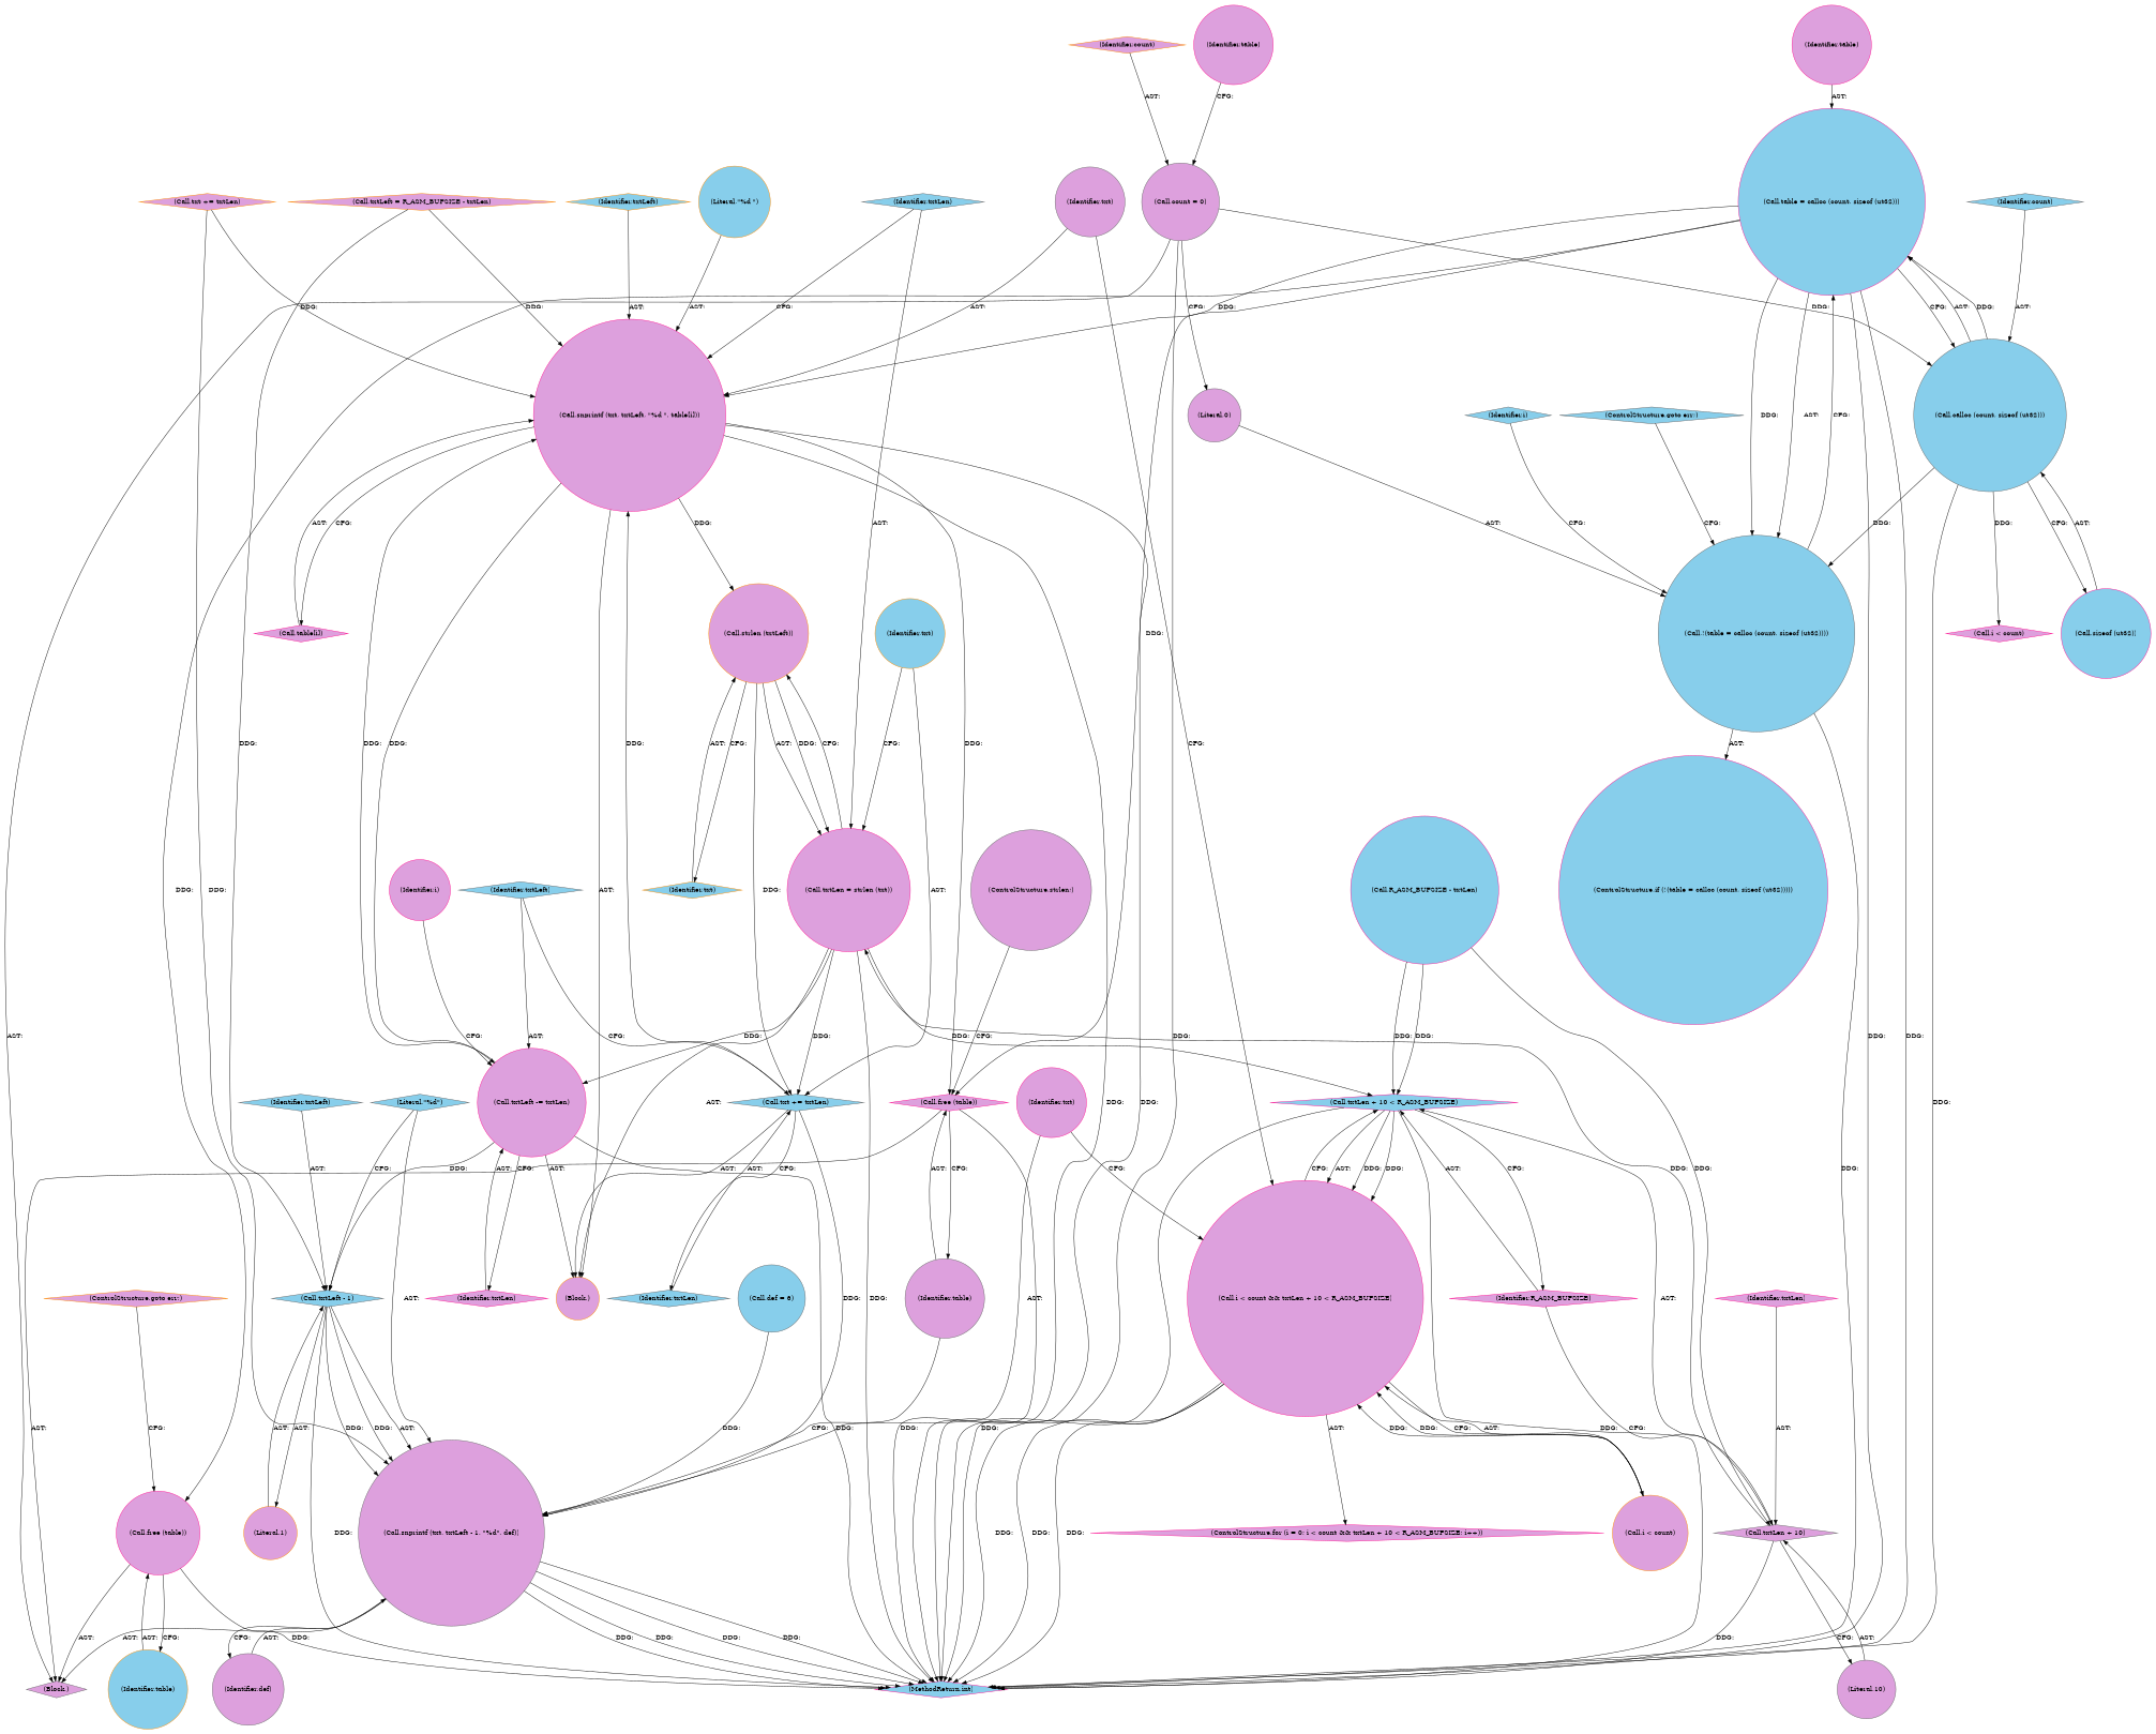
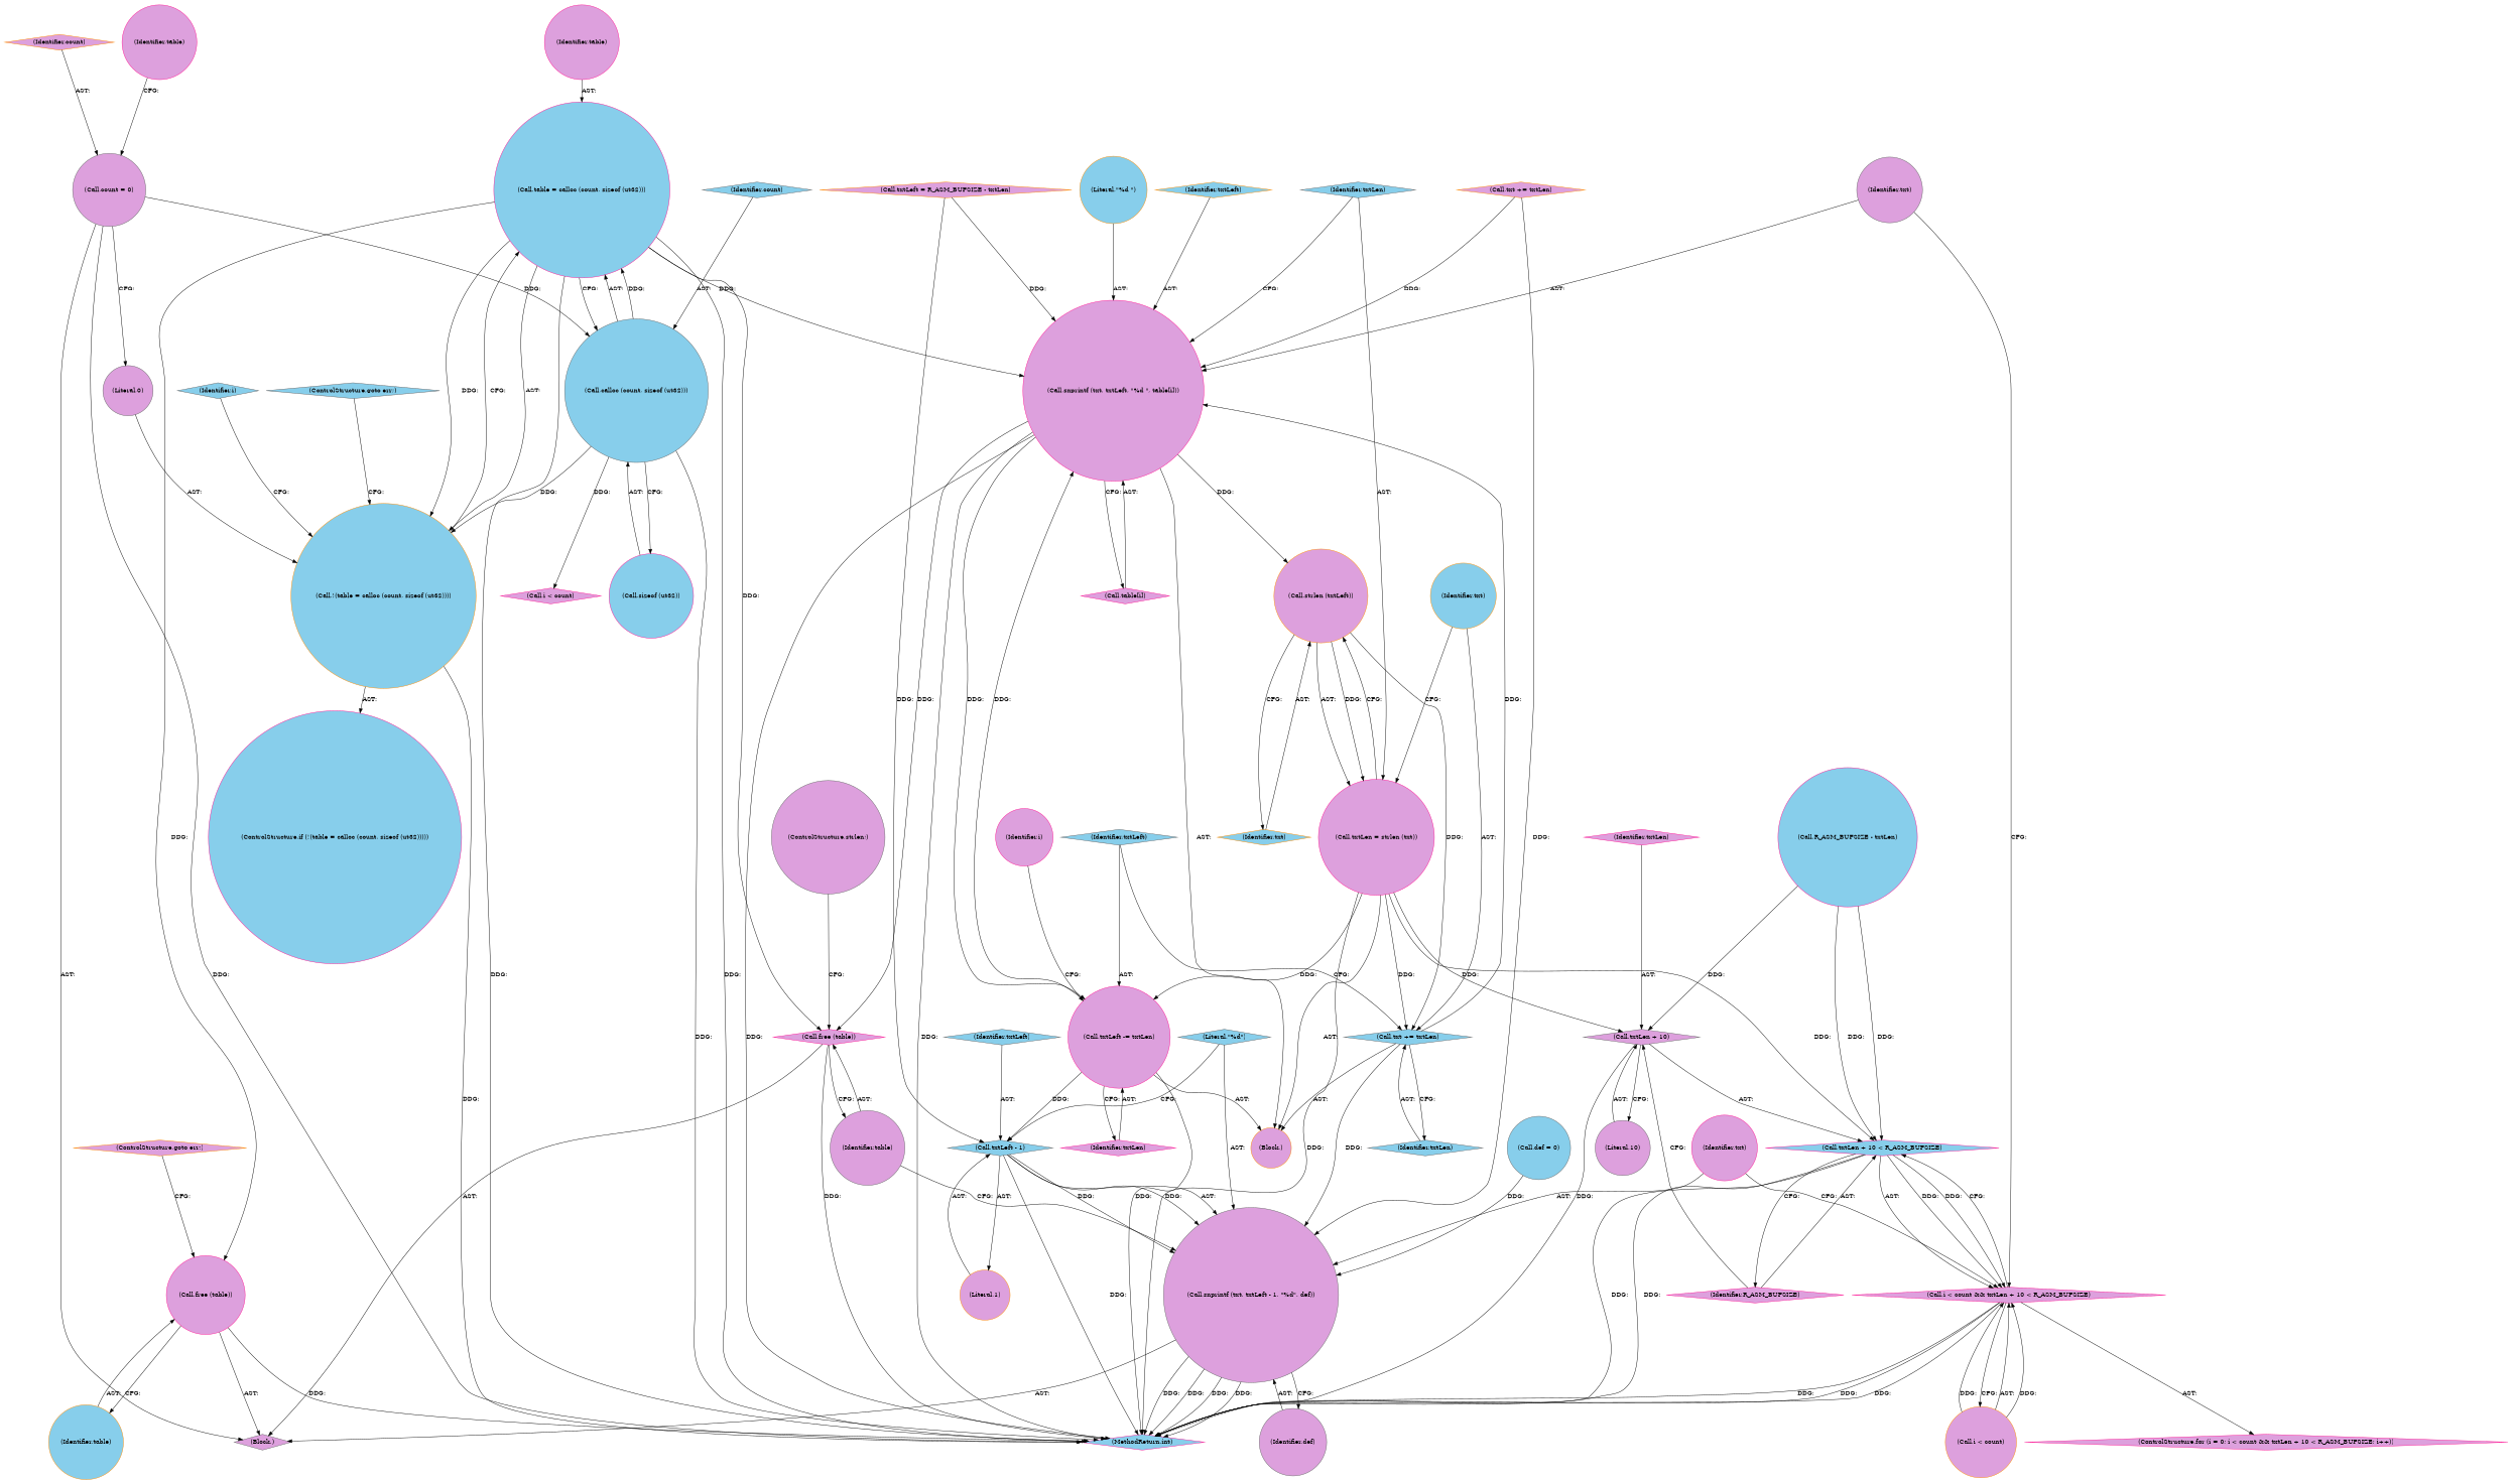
  digraph {
    node [color=deeppink fillcolor=plum shape=circle style=filled]
    n1 [fillcolor=skyblue label="(Call,table = calloc (count, sizeof (ut32)))"]
    n2 [color=gray40 fillcolor=skyblue label="(Call,calloc (count, sizeof (ut32)))"]
-   n3 [color=gray40 fillcolor=skyblue label="(Call,!(table = calloc (count, sizeof (ut32))))"]
+   n3 [color=darkorange fillcolor=skyblue label="(Call,!(table = calloc (count, sizeof (ut32))))"]
    n4 [label="(Call,snprintf (txt, txtLeft, \"%d \", table[i]))"]
    n5 [label="(Call,free (table))" shape=diamond]
    n6 [label="(Call,free (table))"]
    n7 [fillcolor=skyblue label="(MethodReturn,int)" shape=diamond]
    n8 [label="(Call,i < count)" shape=diamond]
    n9 [fillcolor=skyblue label="(Call,sizeof (ut32))"]
    n10 [fillcolor=skyblue label="(ControlStructure,if (!(table = calloc (count, sizeof (ut32)))))"]
    n11 [color=darkorange label="(Call,strlen (txtLeft))"]
    n12 [label="(Call,txtLeft -= txtLen)"]
    n13 [color=darkorange label="(Block,)"]
    n14 [label="(Call,table[i])" shape=diamond]
    n15 [color=gray40 label="(Block,)" shape=diamond]
    n16 [color=gray40 label="(Identifier,table)"]
    n17 [color=darkorange fillcolor=skyblue label="(Identifier,table)"]
    n18 [color=gray40 label="(Call,count = 0)"]
    n19 [color=gray40 label="(Literal,0)"]
    n20 [label="(Call,txtLen = strlen (txt))"]
    n21 [color=gray40 fillcolor=skyblue label="(Call,txt += txtLen)" shape=diamond]
    n22 [color=darkorange fillcolor=skyblue label="(Identifier,txt)" shape=diamond]
    n23 [color=gray40 fillcolor=skyblue label="(Call,txtLeft - 1)" shape=diamond]
    n24 [label="(Identifier,txtLen)" shape=diamond]
    n25 [fillcolor=skyblue label="(Call,txtLen + 10 < R_ASM_BUFSIZE)" shape=diamond]
    n26 [color=gray40 label="(Call,txtLen + 10)" shape=diamond]
    n27 [color=gray40 label="(Call,snprintf (txt, txtLeft - 1, \"%d\", def))"]
    n28 [color=gray40 fillcolor=skyblue label="(Identifier,txtLen)" shape=diamond]
-   n29 [label="(Call,i < count && txtLen + 10 < R_ASM_BUFSIZE)"]
+   n29 [label="(Call,i < count && txtLen + 10 < R_ASM_BUFSIZE)" shape=diamond]
    n30 [label="(Identifier,R_ASM_BUFSIZE)" shape=diamond]
    n31 [color=gray40 label="(Literal,10)"]
    n32 [label="(ControlStructure,for (i = 0; i < count && txtLen + 10 < R_ASM_BUFSIZE; i++))" shape=diamond]
    n33 [color=darkorange label="(Call,i < count)"]
    n34 [color=gray40 label="(Identifier,def)"]
    n35 [color=darkorange label="(Literal,1)"]
    n36 [color=gray40 label="(Identifier,txt)"]
    n37 [color=gray40 fillcolor=skyblue label="(Identifier,i)" shape=diamond]
    n38 [fillcolor=skyblue label="(Call,R_ASM_BUFSIZE - txtLen)"]
    n39 [color=darkorange fillcolor=skyblue label="(Identifier,txtLeft)" shape=diamond]
    n40 [color=gray40 fillcolor=skyblue label="(Identifier,txtLen)" shape=diamond]
    n41 [color=gray40 fillcolor=skyblue label="(Identifier,count)" shape=diamond]
    n42 [color=darkorange fillcolor=skyblue label="(Identifier,txt)"]
    n43 [color=darkorange label="(Call,txtLeft = R_ASM_BUFSIZE - txtLen)" shape=diamond]
    n44 [color=darkorange label="(Call,txt += txtLen)" shape=diamond]
    n45 [label="(Identifier,i)"]
    n46 [color=darkorange label="(ControlStructure,goto err;)" shape=diamond]
-   n47 [color=gray40 fillcolor=skyblue label="(Call,def = 6)"]
+   n47 [color=gray40 fillcolor=skyblue label="(Call,def = 0)"]
    n48 [label="(Identifier,table)"]
    n49 [color=gray40 label="(ControlStructure,strlen;)"]
    n50 [color=darkorange label="(Identifier,count)" shape=diamond]
    n51 [color=gray40 fillcolor=skyblue label="(Identifier,txtLeft)" shape=diamond]
    n52 [color=gray40 fillcolor=skyblue label="(Literal,\"%d\")" shape=diamond]
    n53 [label="(Identifier,txt)"]
    n54 [color=gray40 fillcolor=skyblue label="(Identifier,txtLeft)" shape=diamond]
    n55 [color=gray40 fillcolor=skyblue label="(ControlStructure,goto err;)" shape=diamond]
    n56 [label="(Identifier,txtLen)" shape=diamond]
    n57 [label="(Identifier,table)"]
    n58 [color=darkorange fillcolor=skyblue label="(Literal,\"%d \")"]
    n1 -> n2 [label="CFG: "]
    n1 -> n3 [label="AST: "]
    n1 -> n3 [label="DDG: "]
    n1 -> n4 [label="DDG: "]
    n1 -> n5 [label="DDG: "]
    n1 -> n6 [label="DDG: "]
    n1 -> n7 [label="DDG: "]
    n1 -> n7 [label="DDG: "]
    n2 -> n1 [label="AST: "]
    n2 -> n1 [label="DDG: "]
    n2 -> n3 [label="DDG: "]
    n2 -> n7 [label="DDG: "]
    n2 -> n8 [label="DDG: "]
    n2 -> n9 [label="CFG: "]
    n3 -> n1 [label="CFG: "]
    n3 -> n7 [label="DDG: "]
    n3 -> n10 [label="AST: "]
    n4 -> n5 [label="DDG: "]
    n4 -> n7 [label="DDG: "]
    n4 -> n7 [label="DDG: "]
    n4 -> n11 [label="DDG: "]
    n4 -> n12 [label="DDG: "]
    n4 -> n13 [label="AST: "]
    n4 -> n14 [label="CFG: "]
    n5 -> n7 [label="DDG: "]
    n5 -> n15 [label="AST: "]
    n5 -> n16 [label="CFG: "]
    n6 -> n7 [label="DDG: "]
    n6 -> n15 [label="AST: "]
    n6 -> n17 [label="CFG: "]
    n9 -> n2 [label="AST: "]
    n11 -> n20 [label="AST: "]
    n11 -> n20 [label="DDG: "]
    n11 -> n21 [label="DDG: "]
    n11 -> n22 [label="CFG: "]
    n12 -> n4 [label="DDG: "]
    n12 -> n7 [label="DDG: "]
    n12 -> n13 [label="AST: "]
    n12 -> n23 [label="DDG: "]
    n12 -> n24 [label="CFG: "]
    n14 -> n4 [label="AST: "]
    n16 -> n5 [label="AST: "]
    n16 -> n27 [label="CFG: "]
    n17 -> n6 [label="AST: "]
    n18 -> n2 [label="DDG: "]
    n18 -> n7 [label="DDG: "]
    n18 -> n15 [label="AST: "]
    n18 -> n19 [label="CFG: "]
    n19 -> n3 [label="AST: "]
    n20 -> n7 [label="DDG: "]
    n20 -> n11 [label="CFG: "]
    n20 -> n12 [label="DDG: "]
    n20 -> n13 [label="AST: "]
    n20 -> n21 [label="DDG: "]
    n20 -> n25 [label="DDG: "]
-   n26 -> n20 [label="DDG: "]
+   n20 -> n26 [label="DDG: "]
    n21 -> n4 [label="DDG: "]
    n21 -> n13 [label="AST: "]
    n21 -> n27 [label="DDG: "]
    n21 -> n28 [label="CFG: "]
    n22 -> n11 [label="AST: "]
    n23 -> n7 [label="DDG: "]
    n23 -> n27 [label="AST: "]
    n23 -> n27 [label="DDG: "]
    n23 -> n27 [label="DDG: "]
    n23 -> n35 [label="AST: "]
    n24 -> n12 [label="AST: "]
    n25 -> n7 [label="DDG: "]
    n25 -> n7 [label="DDG: "]
    n25 -> n29 [label="AST: "]
    n25 -> n29 [label="DDG: "]
    n25 -> n29 [label="DDG: "]
    n25 -> n30 [label="CFG: "]
    n26 -> n7 [label="DDG: "]
    n26 -> n25 [label="AST: "]
    n26 -> n31 [label="CFG: "]
    n27 -> n7 [label="DDG: "]
    n27 -> n7 [label="DDG: "]
    n27 -> n7 [label="DDG: "]
    n27 -> n7 [label="DDG: "]
    n27 -> n15 [label="AST: "]
    n27 -> n34 [label="CFG: "]
    n28 -> n21 [label="AST: "]
    n29 -> n7 [label="DDG: "]
    n29 -> n7 [label="DDG: "]
    n29 -> n7 [label="DDG: "]
    n29 -> n25 [label="CFG: "]
    n29 -> n32 [label="AST: "]
    n29 -> n33 [label="CFG: "]
    n30 -> n25 [label="AST: "]
    n30 -> n26 [label="CFG: "]
    n31 -> n26 [label="AST: "]
    n33 -> n29 [label="AST: "]
    n33 -> n29 [label="DDG: "]
    n33 -> n29 [label="DDG: "]
    n34 -> n27 [label="AST: "]
    n35 -> n23 [label="AST: "]
    n36 -> n4 [label="AST: "]
    n36 -> n29 [label="CFG: "]
    n37 -> n3 [label="CFG: "]
    n38 -> n25 [label="DDG: "]
    n38 -> n25 [label="DDG: "]
    n38 -> n26 [label="DDG: "]
    n39 -> n4 [label="AST: "]
    n40 -> n4 [label="CFG: "]
    n40 -> n20 [label="AST: "]
    n41 -> n2 [label="AST: "]
    n42 -> n20 [label="CFG: "]
    n42 -> n21 [label="AST: "]
    n43 -> n4 [label="DDG: "]
    n43 -> n23 [label="DDG: "]
    n44 -> n4 [label="DDG: "]
    n44 -> n27 [label="DDG: "]
    n45 -> n12 [label="CFG: "]
    n46 -> n6 [label="CFG: "]
    n47 -> n27 [label="DDG: "]
    n48 -> n18 [label="CFG: "]
    n49 -> n5 [label="CFG: "]
    n50 -> n18 [label="AST: "]
    n51 -> n23 [label="AST: "]
    n52 -> n23 [label="CFG: "]
    n52 -> n27 [label="AST: "]
    n53 -> n27 [label="AST: "]
    n53 -> n29 [label="CFG: "]
    n54 -> n12 [label="AST: "]
    n54 -> n21 [label="CFG: "]
    n55 -> n3 [label="CFG: "]
    n56 -> n26 [label="AST: "]
    n57 -> n1 [label="AST: "]
    n58 -> n4 [label="AST: "]
  }
